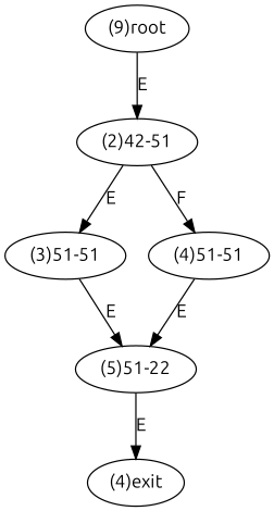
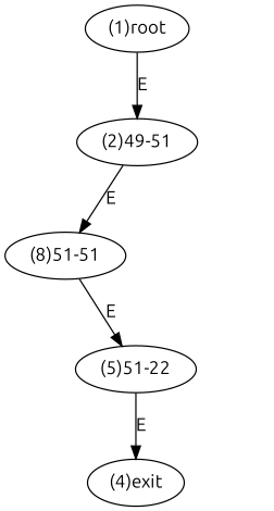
  digraph {
    fontname=Ubuntu
    node [fontname=Ubuntu]
    edge [fontname=Ubuntu]
-   n1 [label="(9)root"]
-   n2 [label="(2)42-51"]
-   n3 [label="(3)51-51"]
-   n4 [label="(4)51-51"]
+   n1 [label="(1)root"]
+   n2 [label="(2)49-51"]
+   n3 [label="(8)51-51"]
    n5 [label="(5)51-22"]
    n6 [label="(4)exit"]
    n1 -> n2 [label=E]
    n2 -> n3 [label=E]
-   n2 -> n4 [label=F]
    n3 -> n5 [label=E]
-   n4 -> n5 [label=E]
    n5 -> n6 [label=E]
  }
